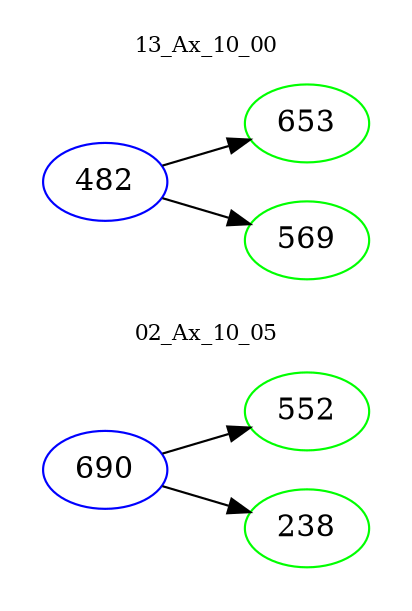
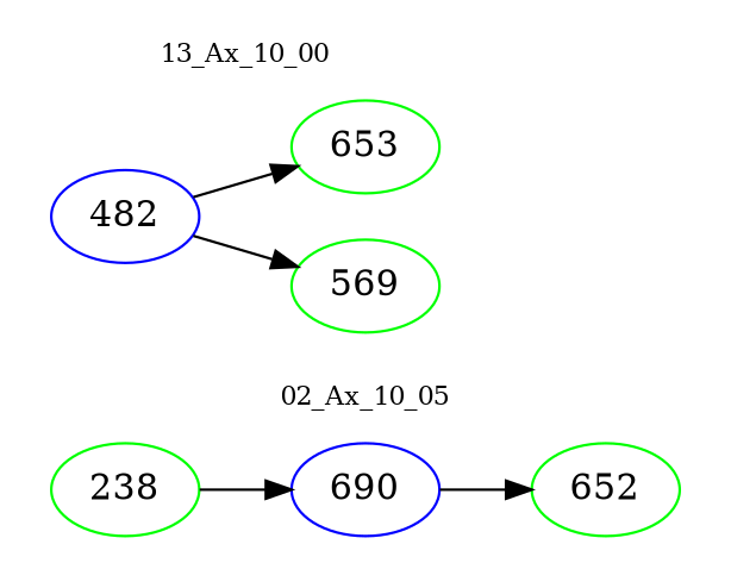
  digraph {
    rankdir=LR
    node [color=green]
    edge [color=black]
    n1 [color=blue label=690]
    n2 [label=238]
-   n3 [label=552]
+   n3 [label=652]
    n4 [color=blue label=482]
    n5 [label=569]
    n6 [label=653]
    subgraph cluster_1 {
      color=white
      fontsize=10
      label="02_Ax_10_05"
      n1
      n2
      n3
    }
    subgraph cluster_2 {
      color=white
      fontsize=10
      label="13_Ax_10_00"
      n4
      n5
      n6
    }
-   n1 -> n2
+   n2 -> n1
    n1 -> n3
    n4 -> n5
    n4 -> n6
  }
